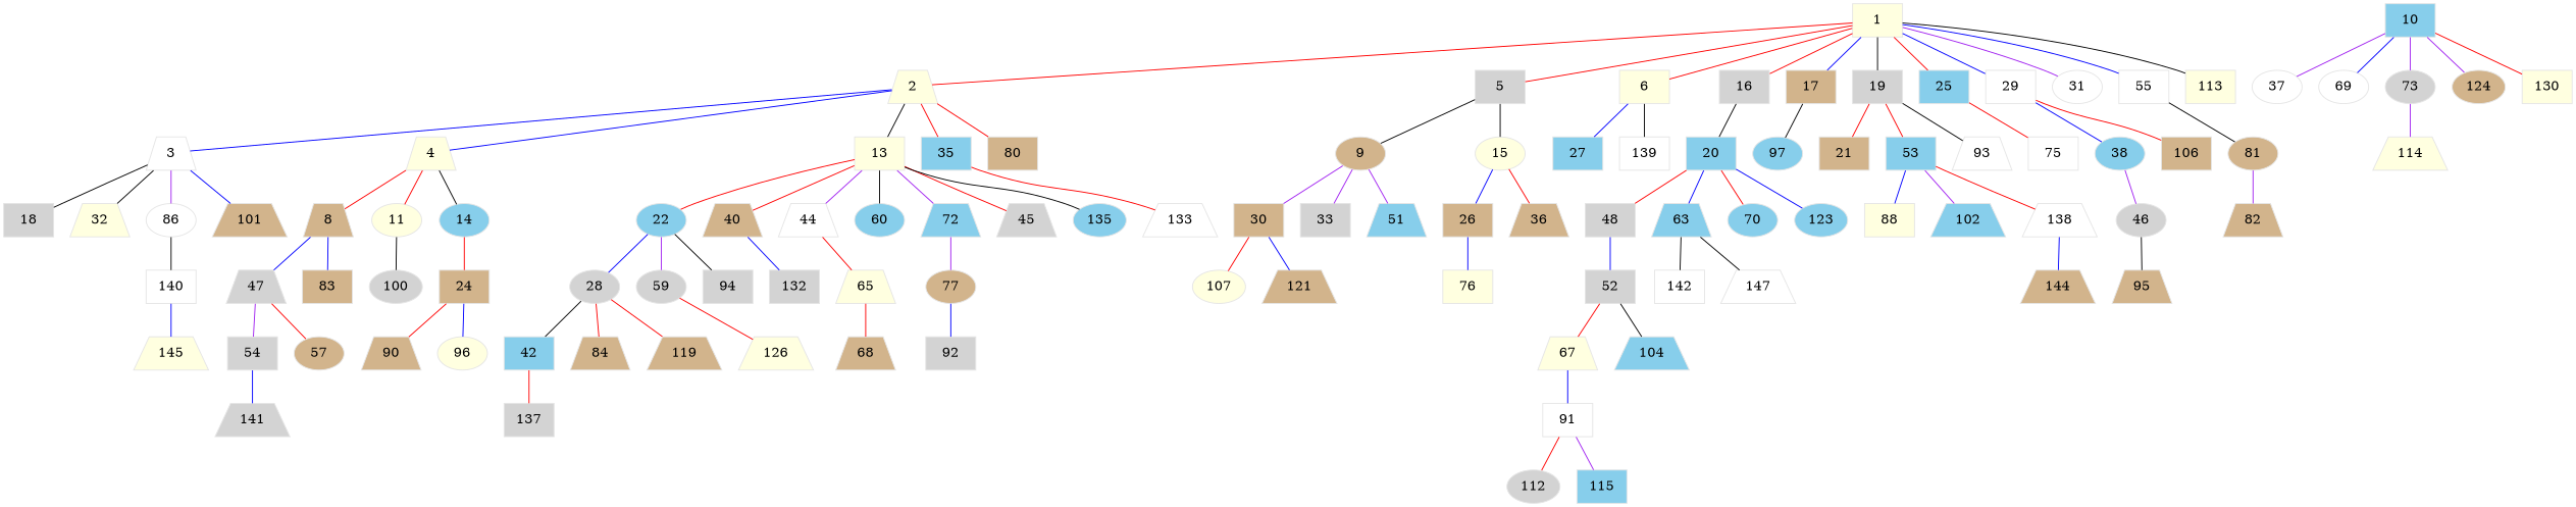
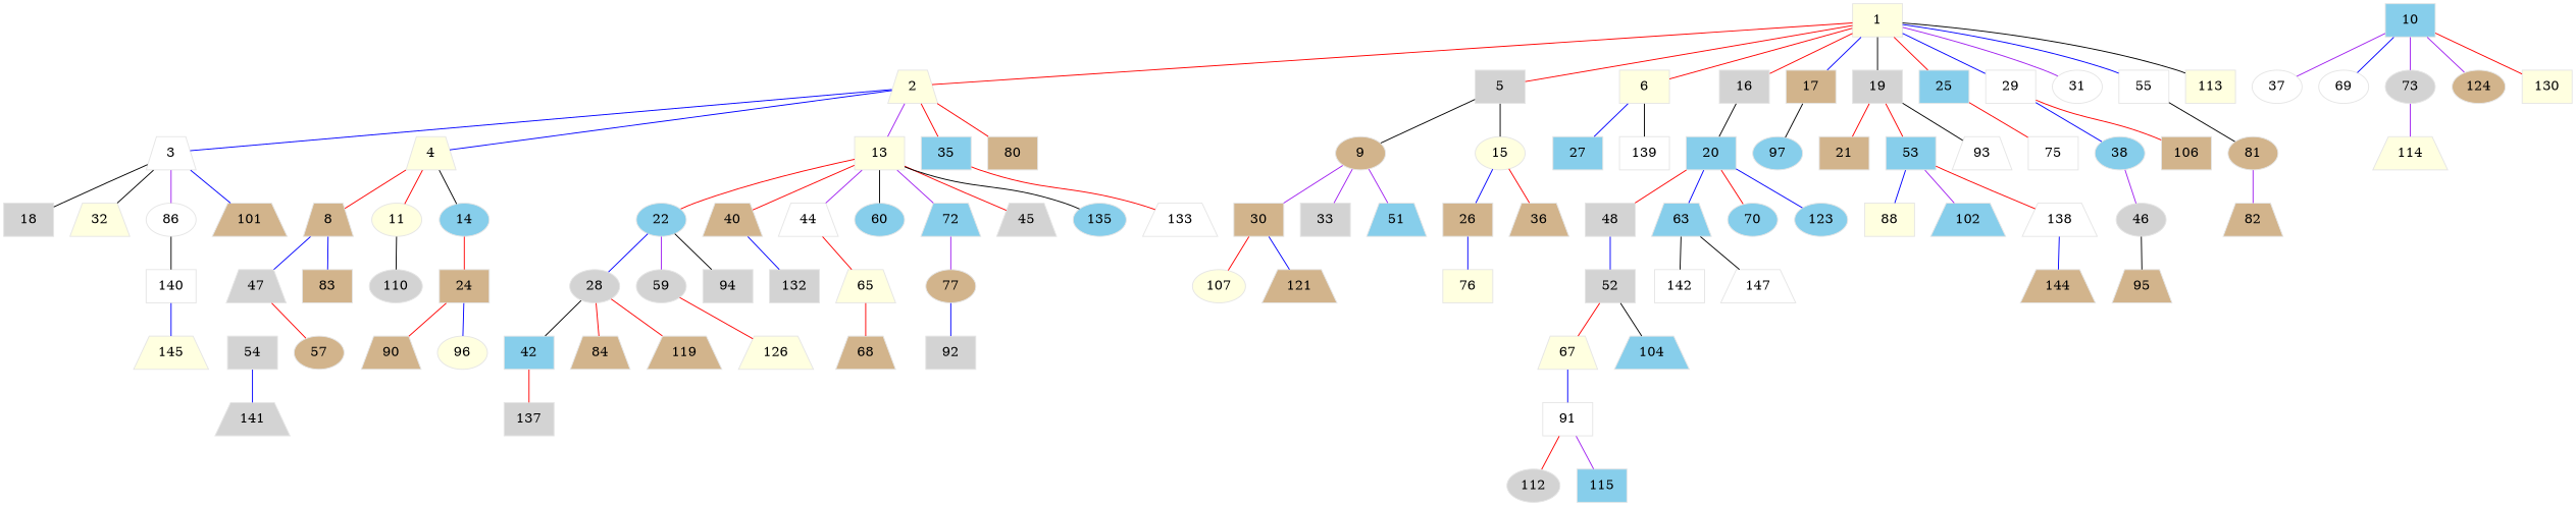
  graph {
    fontname="DejaVu Serif"
    node [color=gray90 fillcolor=tan fontname="DejaVu Serif" shape=box style=filled]
    edge [color=red fontname="DejaVu Serif"]
    1 [fillcolor=lightyellow super="+12"]
    2 [fillcolor=lightyellow shape=trapezium super="+39"]
    5 [fillcolor=lightgrey super="+146"]
    6 [fillcolor=lightyellow super="+58"]
    16 [fillcolor=lightgrey]
    17 [super="+45"]
    19 [fillcolor=lightgrey super="+108"]
    25 [fillcolor=skyblue]
    29 [fillcolor=white]
    31 [fillcolor=white shape=ellipse super="+49"]
    55 [fillcolor=white]
    113 [fillcolor=lightyellow]
    3 [fillcolor=white shape=trapezium super="+61"]
    4 [fillcolor=lightyellow shape=trapezium super="+7"]
    13 [fillcolor=lightyellow super="+50"]
    35 [fillcolor=skyblue super="+118"]
    80 [super="+109"]
    9 [shape=ellipse super="+23"]
    15 [fillcolor=lightyellow shape=ellipse super="+148"]
    27 [fillcolor=skyblue super="+43"]
    139 [fillcolor=white]
    20 [fillcolor=skyblue super="+66"]
    97 [fillcolor=skyblue shape=ellipse]
    21 [super="+103"]
    53 [fillcolor=skyblue super="+87"]
    93 [fillcolor=white shape=trapezium]
    75 [fillcolor=white super="+122"]
    38 [fillcolor=skyblue shape=ellipse]
    106 [super="+110"]
    81 [shape=ellipse]
    18 [fillcolor=lightgrey]
    32 [fillcolor=lightyellow shape=trapezium]
    86 [fillcolor=white shape=ellipse]
    101 [shape=trapezium]
    8 [shape=trapezium super="+41"]
    11 [fillcolor=lightyellow shape=ellipse]
    14 [fillcolor=skyblue shape=ellipse super="+34"]
    22 [fillcolor=skyblue shape=ellipse super="+62"]
    40 [shape=trapezium]
    44 [fillcolor=white shape=trapezium super="+136"]
    60 [fillcolor=skyblue shape=ellipse super="+105"]
    72 [fillcolor=skyblue shape=trapezium]
    n43 [fillcolor=lightgrey label=45 shape=trapezium]
    135 [fillcolor=skyblue shape=ellipse]
    133 [fillcolor=white shape=trapezium]
    140 [fillcolor=white]
    47 [fillcolor=lightgrey shape=trapezium]
    83
-   100 [fillcolor=lightgrey shape=ellipse]
+   100 [fillcolor=lightgrey shape=ellipse label=110]
    24 [super="+127"]
    30 [super="+125"]
    33 [fillcolor=lightgrey]
    51 [fillcolor=skyblue shape=trapezium]
    26 [super="+64"]
    36 [shape=trapezium]
    10 [fillcolor=skyblue super="+78"]
    37 [fillcolor=white shape=ellipse]
    69 [fillcolor=white shape=ellipse]
    73 [fillcolor=lightgrey shape=ellipse]
    124 [shape=ellipse]
    130 [fillcolor=lightyellow]
    54 [fillcolor=lightgrey super="+71"]
    57 [shape=ellipse super="+99"]
    107 [fillcolor=lightyellow shape=ellipse]
    121 [shape=trapezium]
    114 [fillcolor=lightyellow shape=trapezium]
    28 [fillcolor=lightgrey shape=ellipse super="+74"]
    59 [fillcolor=lightgrey shape=ellipse super="+89"]
    94 [fillcolor=lightgrey]
    132 [fillcolor=lightgrey]
    65 [fillcolor=lightyellow shape=trapezium super="+131"]
    77 [shape=ellipse super="+134"]
    90 [shape=trapezium super="+129"]
    96 [fillcolor=lightyellow shape=ellipse]
    76 [fillcolor=lightyellow]
    48 [fillcolor=lightgrey super="+79"]
    63 [fillcolor=skyblue shape=trapezium super="+120"]
    70 [fillcolor=skyblue shape=ellipse super="+143"]
    123 [fillcolor=skyblue shape=ellipse]
    88 [fillcolor=lightyellow]
    102 [fillcolor=skyblue shape=trapezium]
    138 [fillcolor=white shape=trapezium]
    52 [fillcolor=lightgrey super="+56"]
    142 [fillcolor=white]
    147 [fillcolor=white shape=trapezium]
    42 [fillcolor=skyblue super="+128"]
    84 [shape=trapezium super="+116"]
    119 [shape=trapezium]
    126 [fillcolor=lightyellow shape=trapezium]
    137 [fillcolor=lightgrey]
    46 [fillcolor=lightgrey shape=ellipse]
    95 [shape=trapezium super="+98"]
    68 [shape=trapezium]
    141 [fillcolor=lightgrey shape=trapezium]
    67 [fillcolor=lightyellow shape=trapezium]
    104 [fillcolor=skyblue shape=trapezium]
    91 [fillcolor=white super="+111"]
    144 [shape=trapezium]
    82 [shape=trapezium]
    112 [fillcolor=lightgrey shape=ellipse super="+117"]
    115 [fillcolor=skyblue]
    92 [fillcolor=lightgrey]
    145 [fillcolor=lightyellow shape=trapezium]
    1 -- 2
    1 -- 5
    1 -- 6
    1 -- 16
    1 -- 17 [color=blue]
    1 -- 19 [color=black]
    1 -- 25
    1 -- 29 [color=blue]
    1 -- 31 [color=purple]
    1 -- 55 [color=blue]
    1 -- 113 [color=black]
    2 -- 3 [color=blue]
    2 -- 4 [color=blue]
-   2 -- 13 [color=black]
+   2 -- 13 [color=purple]
    2 -- 35
    2 -- 80
    5 -- 9 [color=black]
    5 -- 15 [color=black]
    6 -- 27 [color=blue]
    6 -- 139 [color=black]
    16 -- 20 [color=black]
    17 -- 97 [color=black]
    19 -- 21
    19 -- 53
    19 -- 93 [color=black]
    25 -- 75
    29 -- 38 [color=blue]
    29 -- 106
    55 -- 81 [color=black]
    3 -- 18 [color=black]
    3 -- 32 [color=black]
    3 -- 86 [color=purple]
    3 -- 101 [color=blue]
    4 -- 8
    4 -- 11
    4 -- 14 [color=black]
    13 -- 22
    13 -- 40
    13 -- 44 [color=purple]
    13 -- 60 [color=black]
    13 -- 72 [color=purple]
    13 -- n43
    13 -- 135 [color=black]
    35 -- 133
    9 -- 30 [color=purple]
    9 -- 33 [color=purple]
    9 -- 51 [color=purple]
    15 -- 26 [color=blue]
    15 -- 36
    20 -- 48
    20 -- 63 [color=blue]
    20 -- 70
    20 -- 123 [color=blue]
    53 -- 88 [color=blue]
    53 -- 102 [color=purple]
    53 -- 138
    38 -- 46 [color=purple]
    81 -- 82 [color=purple]
    86 -- 140 [color=black]
    8 -- 47 [color=blue]
    8 -- 83 [color=blue]
    11 -- 100 [color=black]
    14 -- 24
    22 -- 28 [color=blue]
    22 -- 59 [color=purple]
    22 -- 94 [color=black]
    40 -- 132 [color=blue]
    44 -- 65
    72 -- 77 [color=purple]
    140 -- 145 [color=blue]
-   47 -- 54 [color=purple]
    47 -- 57
    24 -- 90
    24 -- 96 [color=blue]
    30 -- 107
    30 -- 121 [color=blue]
    26 -- 76 [color=blue]
    10 -- 37 [color=purple]
    10 -- 69 [color=blue]
    10 -- 73 [color=purple]
    10 -- 124 [color=purple]
    10 -- 130
    73 -- 114 [color=purple]
    54 -- 141 [color=blue]
    28 -- 42 [color=black]
    28 -- 84
    28 -- 119
    59 -- 126
    65 -- 68
    77 -- 92 [color=blue]
    48 -- 52 [color=blue]
    63 -- 142 [color=black]
    63 -- 147 [color=black]
    138 -- 144 [color=blue]
    52 -- 67
    52 -- 104 [color=black]
    42 -- 137
    46 -- 95 [color=black]
    67 -- 91 [color=blue]
    91 -- 112
    91 -- 115 [color=purple]
  }
